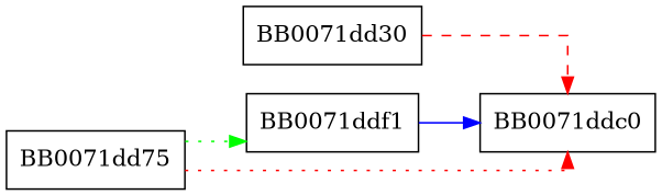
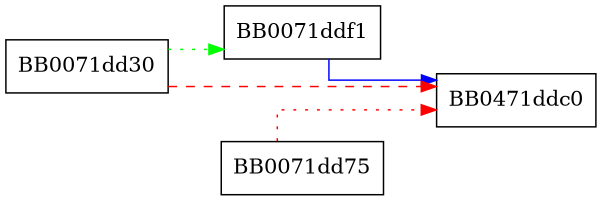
  digraph {
    rankdir=LR
    splines=ortho
    node [shape=box]
    edge [color=red style=dotted]
    n1 [label=BB0071ddf1]
    BB0071dd30
-   BB0071ddc0
+   BB0071ddc0 [label=BB0471ddc0]
    BB0071dd75
    n1 -> BB0071ddc0 [color=blue style=solid]
-   BB0071dd75 -> n1 [color=green]
+   BB0071dd30 -> n1 [color=green]
    BB0071dd30 -> BB0071ddc0 [style=dashed]
    BB0071dd75 -> BB0071ddc0
  }
